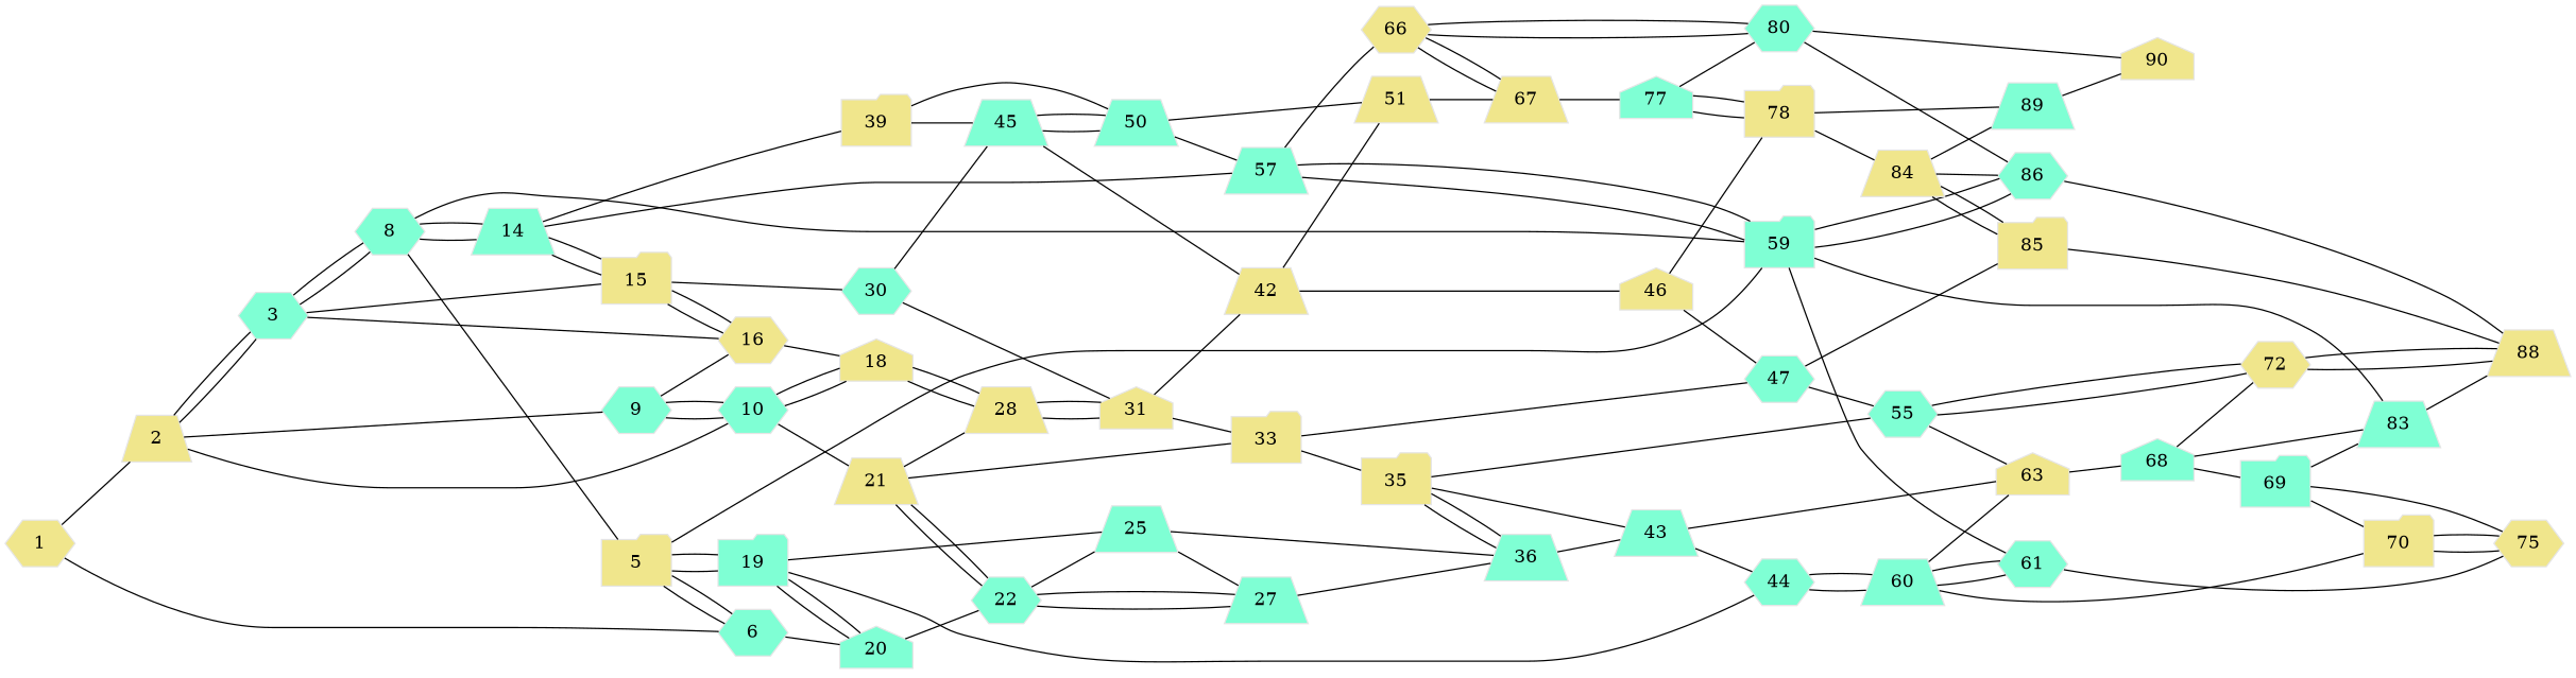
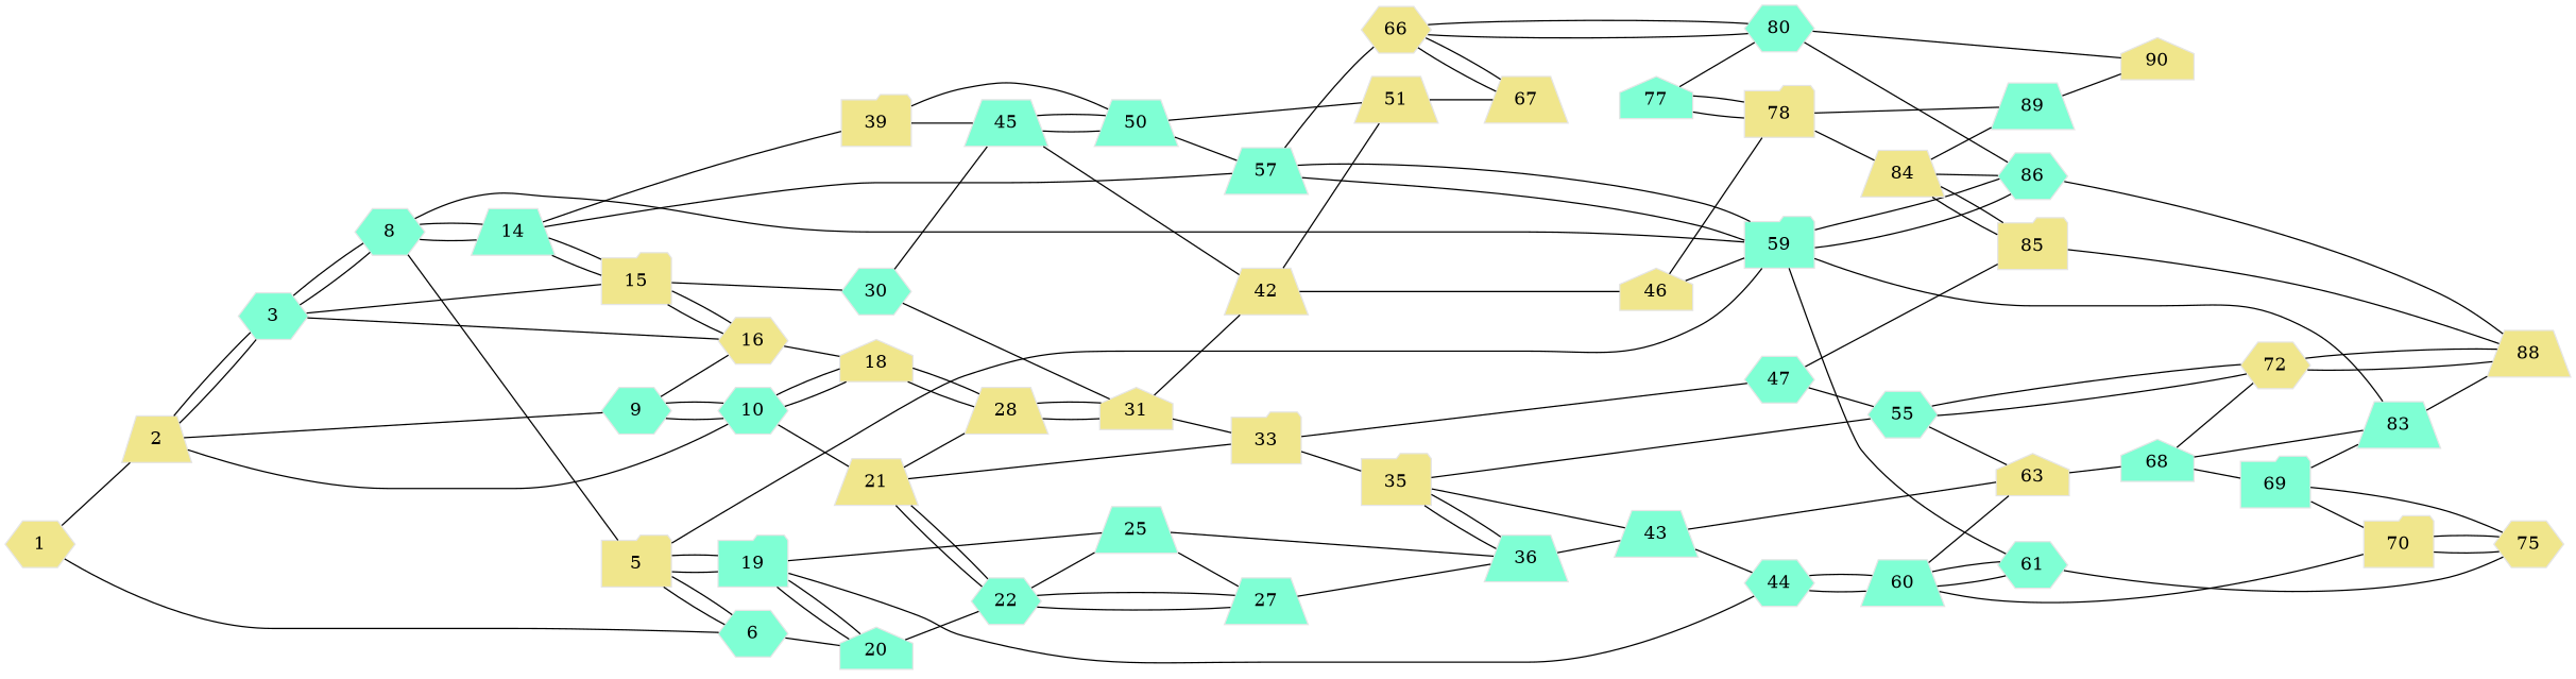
  graph {
    rankdir=LR
    node [color=gray90 fillcolor=aquamarine shape=trapezium style=filled]
    1 [fillcolor=khaki shape=hexagon super="+7"]
    2 [fillcolor=khaki]
    6 [shape=hexagon super="+8"]
    10 [shape=hexagon super="+11"]
    3 [shape=hexagon super="+13"]
    9 [shape=hexagon super="+12"]
    20 [shape=house]
    18 [fillcolor=khaki shape=house]
    21 [fillcolor=khaki super="+29"]
    n10 [label=8 shape=hexagon]
    16 [fillcolor=khaki shape=hexagon super="+17"]
    15 [fillcolor=khaki shape=folder]
    5 [fillcolor=khaki shape=folder]
    14 [super="+38"]
    59 [shape=folder super="+62"]
    19 [shape=folder super="+24"]
    39 [fillcolor=khaki shape=folder]
    57 [super="+58"]
    61 [shape=hexagon]
    83 [super="+94"]
    86 [shape=hexagon super="+92"]
    25 [super="+26"]
    44 [shape=hexagon]
    22 [shape=hexagon super="+23"]
    28 [fillcolor=khaki]
    33 [fillcolor=khaki shape=folder super="+34"]
    30 [shape=hexagon]
    n28 [label=45 super="+41"]
    50 [super="+53"]
    66 [fillcolor=khaki shape=hexagon]
    31 [fillcolor=khaki shape=house super="+32"]
    27
    36 [super="+37"]
    60 [super="+64"]
    35 [fillcolor=khaki shape=folder super="+48"]
    47 [shape=hexagon super="+54"]
    43 [super="+49"]
    42 [fillcolor=khaki super="+45"]
    46 [fillcolor=khaki shape=house]
    51 [fillcolor=khaki super="+52"]
    55 [shape=hexagon super="+56"]
    85 [fillcolor=khaki shape=folder]
    63 [fillcolor=khaki shape=house super="+65"]
    72 [fillcolor=khaki shape=hexagon]
    78 [fillcolor=khaki shape=folder super="+79"]
    67 [fillcolor=khaki super="+74"]
    68 [shape=house super="+73"]
    70 [fillcolor=khaki shape=folder super="+71"]
    84 [fillcolor=khaki super="+91"]
    89
    88 [fillcolor=khaki super="+93"]
    77 [shape=house super="+81"]
    80 [shape=hexagon super="+87"]
    75 [fillcolor=khaki shape=hexagon super="+76"]
    69 [shape=folder super="+82"]
    90 [fillcolor=khaki shape=house]
    1 -- 2
    1 -- 6
    2 -- 10
    2 -- 3
    2 -- 3
    2 -- 9
    6 -- 20
    10 -- 18
    10 -- 18
    10 -- 21
    3 -- n10
    3 -- n10
    3 -- 16
    3 -- 15
    9 -- 10
    9 -- 10
    9 -- 16
    20 -- 22
    18 -- 28
    18 -- 28
    21 -- 22
    21 -- 22
    21 -- 28
    21 -- 33
    n10 -- 5
    n10 -- 14
    n10 -- 14
    n10 -- 59
    16 -- 18
    15 -- 16
    15 -- 16
    15 -- 30
    5 -- 6
    5 -- 6
    5 -- 59
    5 -- 19
    5 -- 19
    14 -- 15
    14 -- 15
    14 -- 39
    14 -- 57
    59 -- 61
    59 -- 83
    59 -- 86
    59 -- 86
    19 -- 20
    19 -- 20
    19 -- 25
    19 -- 44
    39 -- n28
    39 -- 50
    57 -- 59
    57 -- 59
    57 -- 66
    61 -- 75
    83 -- 88
    86 -- 88
    25 -- 27
    25 -- 36
    44 -- 60
    44 -- 60
    22 -- 25
    22 -- 27
    22 -- 27
    28 -- 31
    28 -- 31
    33 -- 35
    33 -- 47
    30 -- n28
    30 -- 31
    n28 -- 50
    n28 -- 50
    n28 -- 42
    50 -- 57
    50 -- 51
    66 -- 67
    66 -- 67
    66 -- 80
    66 -- 80
    31 -- 33
    31 -- 42
    27 -- 36
    36 -- 43
    60 -- 61
    60 -- 61
    60 -- 63
    60 -- 70
    35 -- 36
    35 -- 36
    35 -- 43
    35 -- 55
    47 -- 55
    47 -- 85
    43 -- 44
    43 -- 63
    42 -- 46
    42 -- 51
-   46 -- 47
+   46 -- 59
    46 -- 78
    51 -- 67 [weight=2]
    55 -- 63
    55 -- 72
    55 -- 72
    85 -- 88
    63 -- 68
    72 -- 88
    72 -- 88
    78 -- 84
    78 -- 89
-   67 -- 77
    68 -- 83
    68 -- 72
    68 -- 69
    70 -- 75 [weight=2]
    70 -- 75
    84 -- 86
    84 -- 85
    84 -- 85
    84 -- 89
    89 -- 90
    77 -- 78
    77 -- 78
    77 -- 80
    80 -- 86
    80 -- 90
    69 -- 83
    69 -- 70
    69 -- 75
  }
